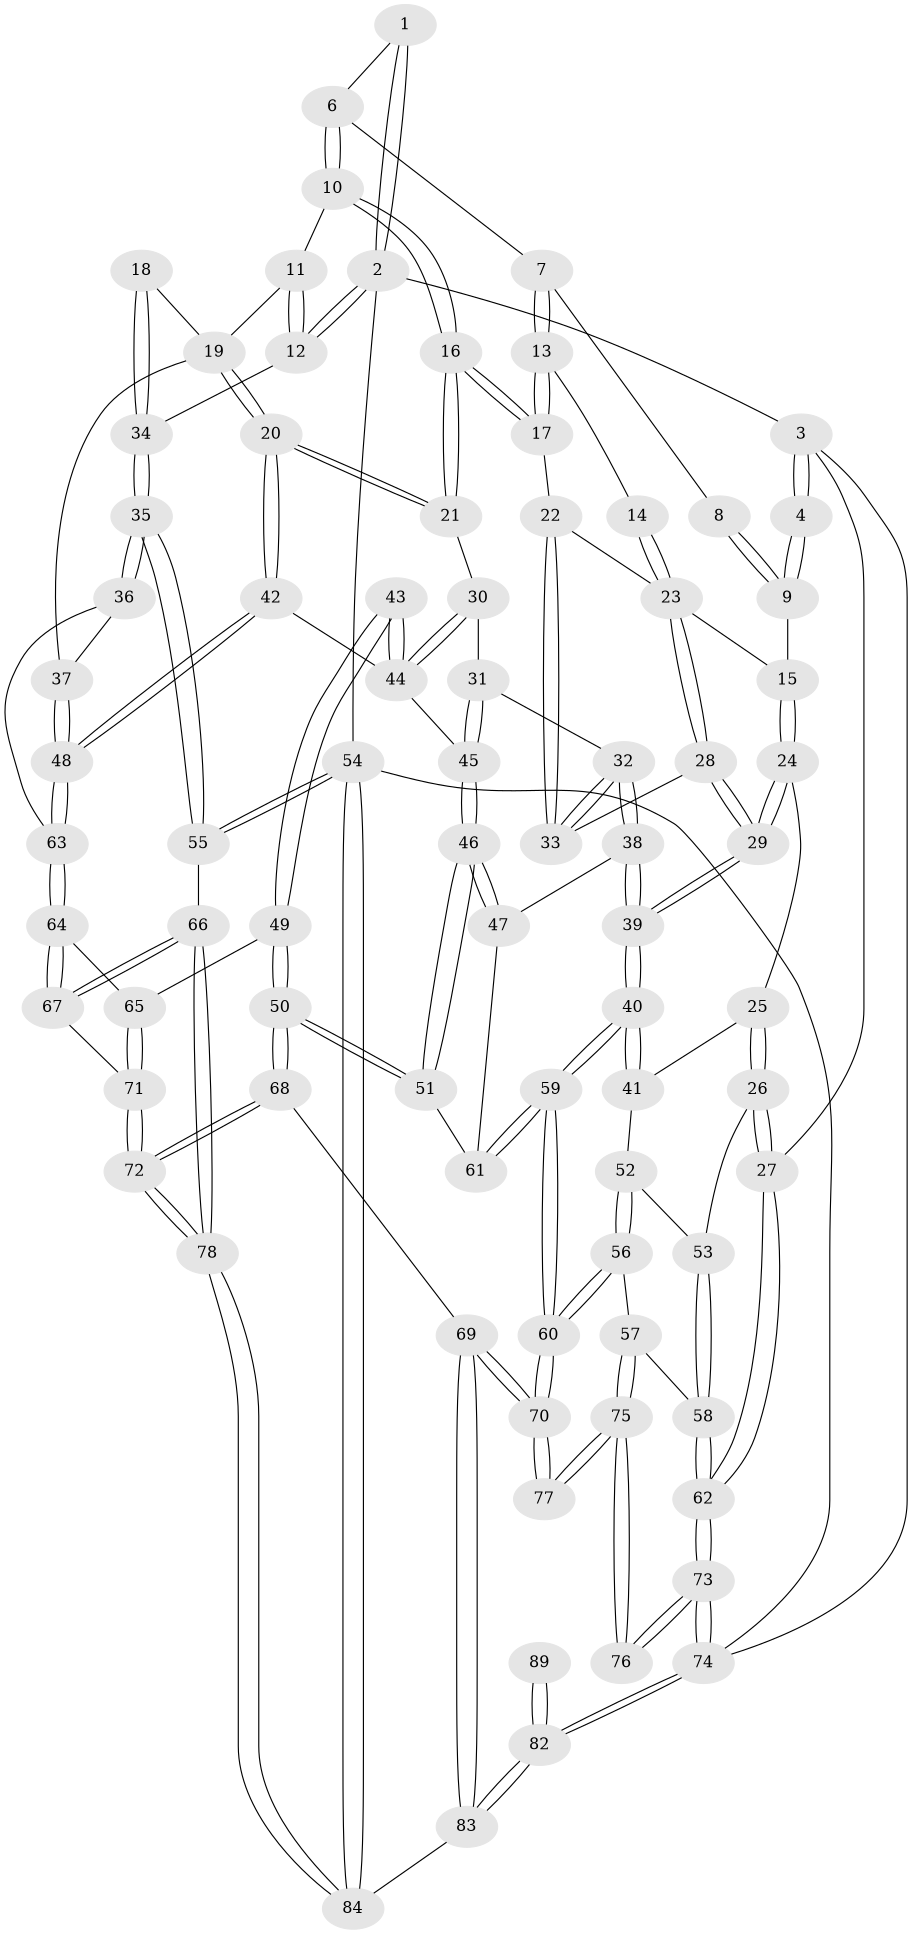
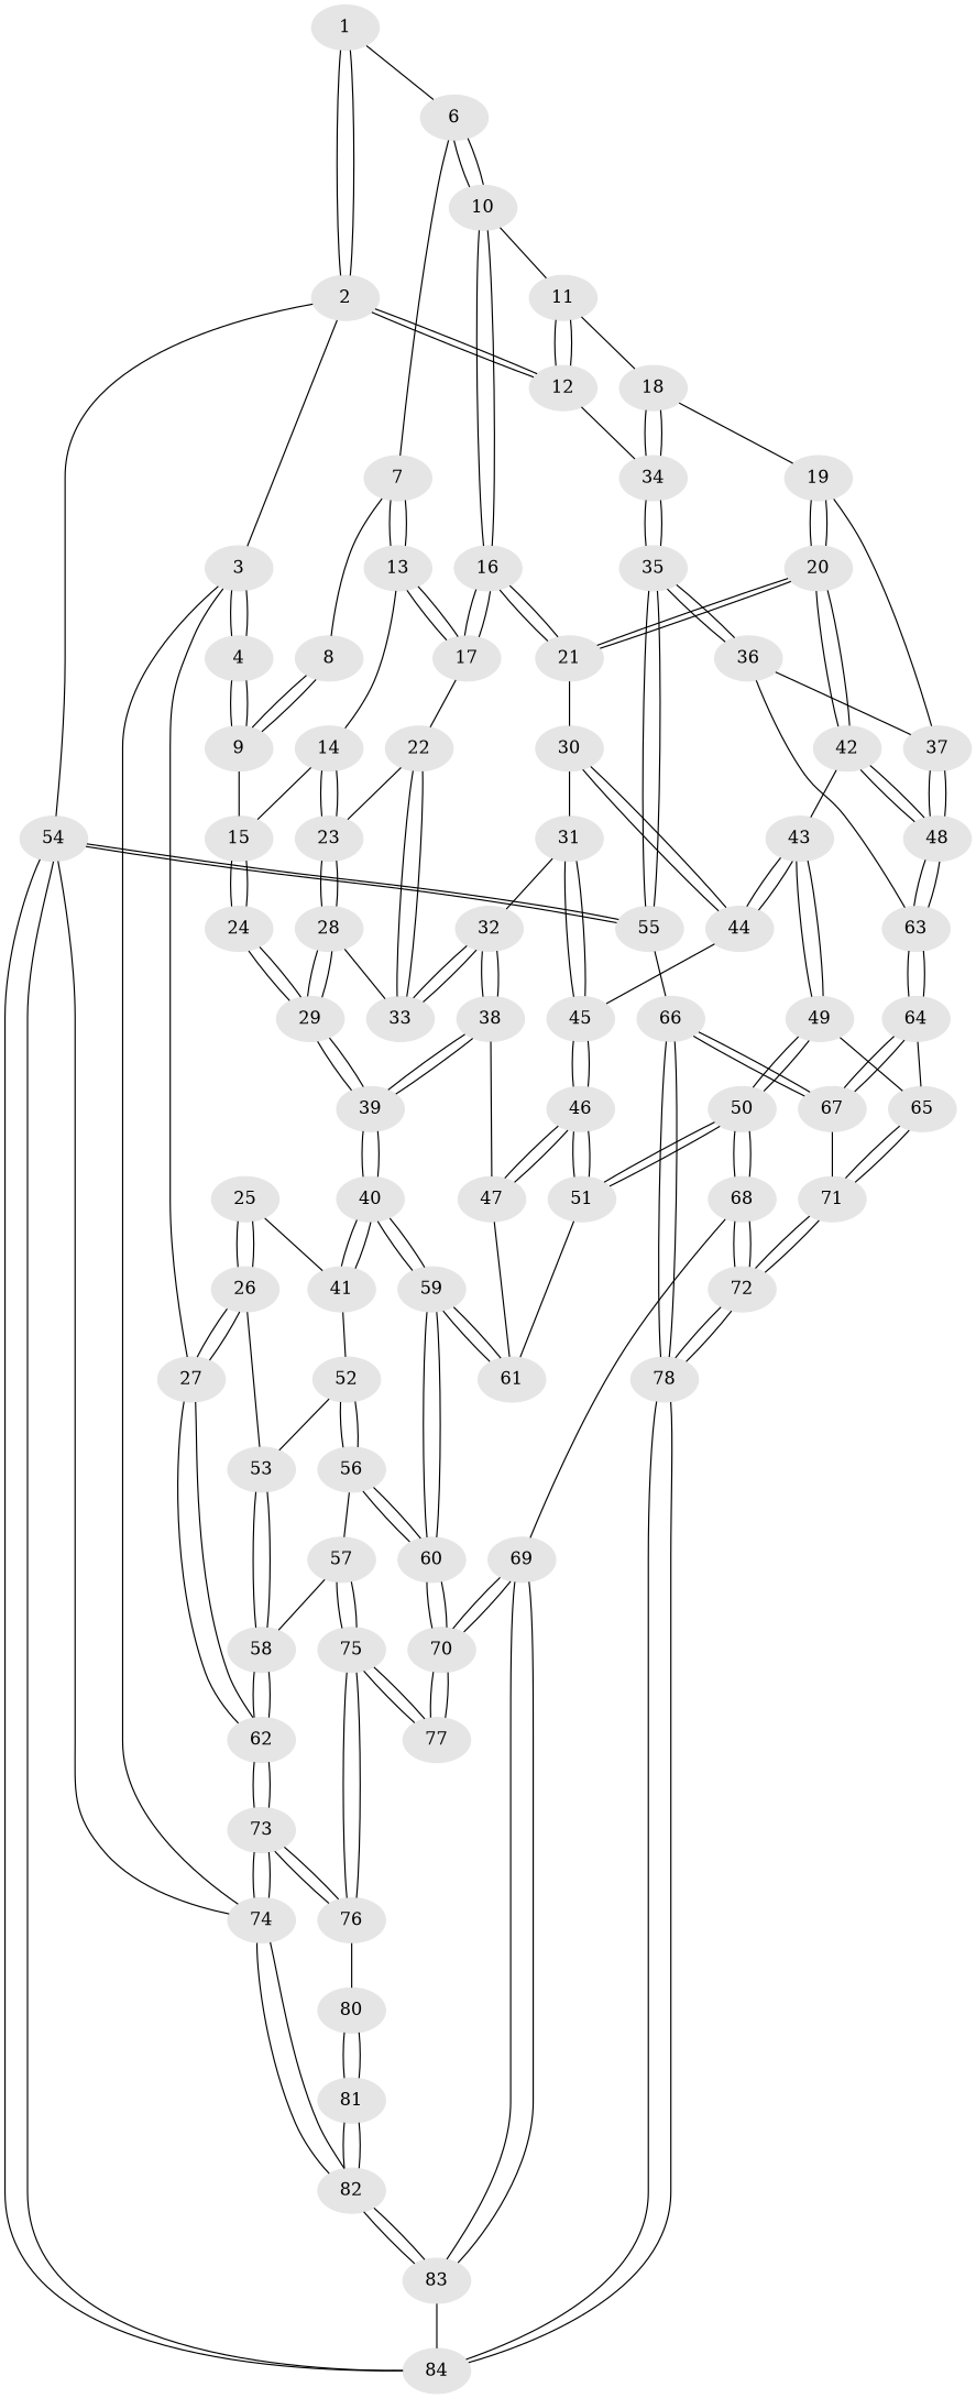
  graph {
    node [color=gray90 style=filled]
    1
    2
    6
    3
    12
    54
    7
    10
    4
    27
    74
    34
    55
    84
    9
    62
    82
    15
    8
    13
    11
    16
    14
    17
    24
    18
    21
    19
    35
    23
    22
    28
    25
    29
    30
    33
    20
    37
    42
    48
    43
    31
    44
    26
    41
    39
    53
    52
    58
    73
    40
    32
    45
    38
    46
    47
    36
    63
    66
    64
    61
    59
    60
    56
    49
    50
    65
    51
    68
    71
    69
    72
    57
    67
    78
    75
    70
    77
    76
    83
-   81 [label=89]
+   80
+   81
    1 -- 2
    1 -- 2
    1 -- 6
    2 -- 3
    2 -- 12
    2 -- 12
    2 -- 54
    6 -- 7
    6 -- 10
    6 -- 10
    3 -- 4
    3 -- 4
    3 -- 27
    3 -- 74
    12 -- 34
    54 -- 74
    54 -- 55
    54 -- 55
    54 -- 84
    54 -- 84
    7 -- 8
    7 -- 13
    7 -- 13
    10 -- 11
    10 -- 16
    10 -- 16
    4 -- 9
    4 -- 9
    27 -- 62
    27 -- 62
    74 -- 82
    74 -- 82
    34 -- 35
    34 -- 35
    55 -- 66
    9 -- 15
    62 -- 73
    62 -- 73
    82 -- 83
    82 -- 83
    15 -- 24
    15 -- 24
    8 -- 9
    8 -- 9
    13 -- 14
    13 -- 17
    13 -- 17
    11 -- 12
    11 -- 12
-   11 -- 19
+   11 -- 18
    16 -- 17
    16 -- 17
    16 -- 21
    16 -- 21
-   23 -- 15
+   14 -- 15
    14 -- 23
    14 -- 23
    17 -- 22
-   24 -- 25
    24 -- 29
    24 -- 29
    18 -- 34
    18 -- 34
    18 -- 19
    21 -- 30
    19 -- 20
    19 -- 20
    19 -- 37
    35 -- 55
    35 -- 55
    35 -- 36
    35 -- 36
    23 -- 28
    23 -- 28
    22 -- 23
    22 -- 33
    22 -- 33
    28 -- 29
    28 -- 29
    28 -- 33
    25 -- 26
    25 -- 26
    25 -- 41
    29 -- 39
    29 -- 39
    30 -- 31
    30 -- 44
    30 -- 44
    20 -- 21
    20 -- 21
    20 -- 42
    20 -- 42
    37 -- 48
    37 -- 48
    42 -- 48
    42 -- 48
-   42 -- 44
+   42 -- 43
    48 -- 63
    48 -- 63
    43 -- 44
    43 -- 44
    43 -- 49
    43 -- 49
    31 -- 32
    31 -- 45
    31 -- 45
    44 -- 45
    26 -- 27
    26 -- 27
    26 -- 53
    41 -- 52
    39 -- 40
    39 -- 40
    53 -- 58
    53 -- 58
    52 -- 53
    52 -- 56
    52 -- 56
    58 -- 62
    58 -- 62
    73 -- 74
    73 -- 74
    73 -- 76
    73 -- 76
    40 -- 41
    40 -- 41
    40 -- 59
    40 -- 59
    32 -- 33
    32 -- 33
    32 -- 38
    32 -- 38
    45 -- 46
    45 -- 46
    38 -- 39
    38 -- 39
    38 -- 47
    46 -- 47
    46 -- 47
    46 -- 51
    46 -- 51
    47 -- 61
    36 -- 37
    36 -- 63
    63 -- 64
    63 -- 64
    66 -- 67
    66 -- 67
    66 -- 78
    66 -- 78
    64 -- 65
    64 -- 67
    64 -- 67
    59 -- 61
    59 -- 61
    59 -- 60
    59 -- 60
    60 -- 70
    60 -- 70
    56 -- 60
    56 -- 60
    56 -- 57
    49 -- 50
    49 -- 50
    49 -- 65
    50 -- 51
    50 -- 51
    50 -- 68
    50 -- 68
    65 -- 71
    65 -- 71
    51 -- 61
    68 -- 69
    68 -- 72
    68 -- 72
    71 -- 72
    71 -- 72
    69 -- 70
    69 -- 70
    69 -- 83
    69 -- 83
    72 -- 78
    72 -- 78
    57 -- 58
    57 -- 75
    57 -- 75
    67 -- 71
    78 -- 84
    78 -- 84
    75 -- 77
    75 -- 77
    75 -- 76
    75 -- 76
    70 -- 77
    70 -- 77
+   76 -- 80
    83 -- 84
+   80 -- 81
+   80 -- 81
    81 -- 82
    81 -- 82
  }
